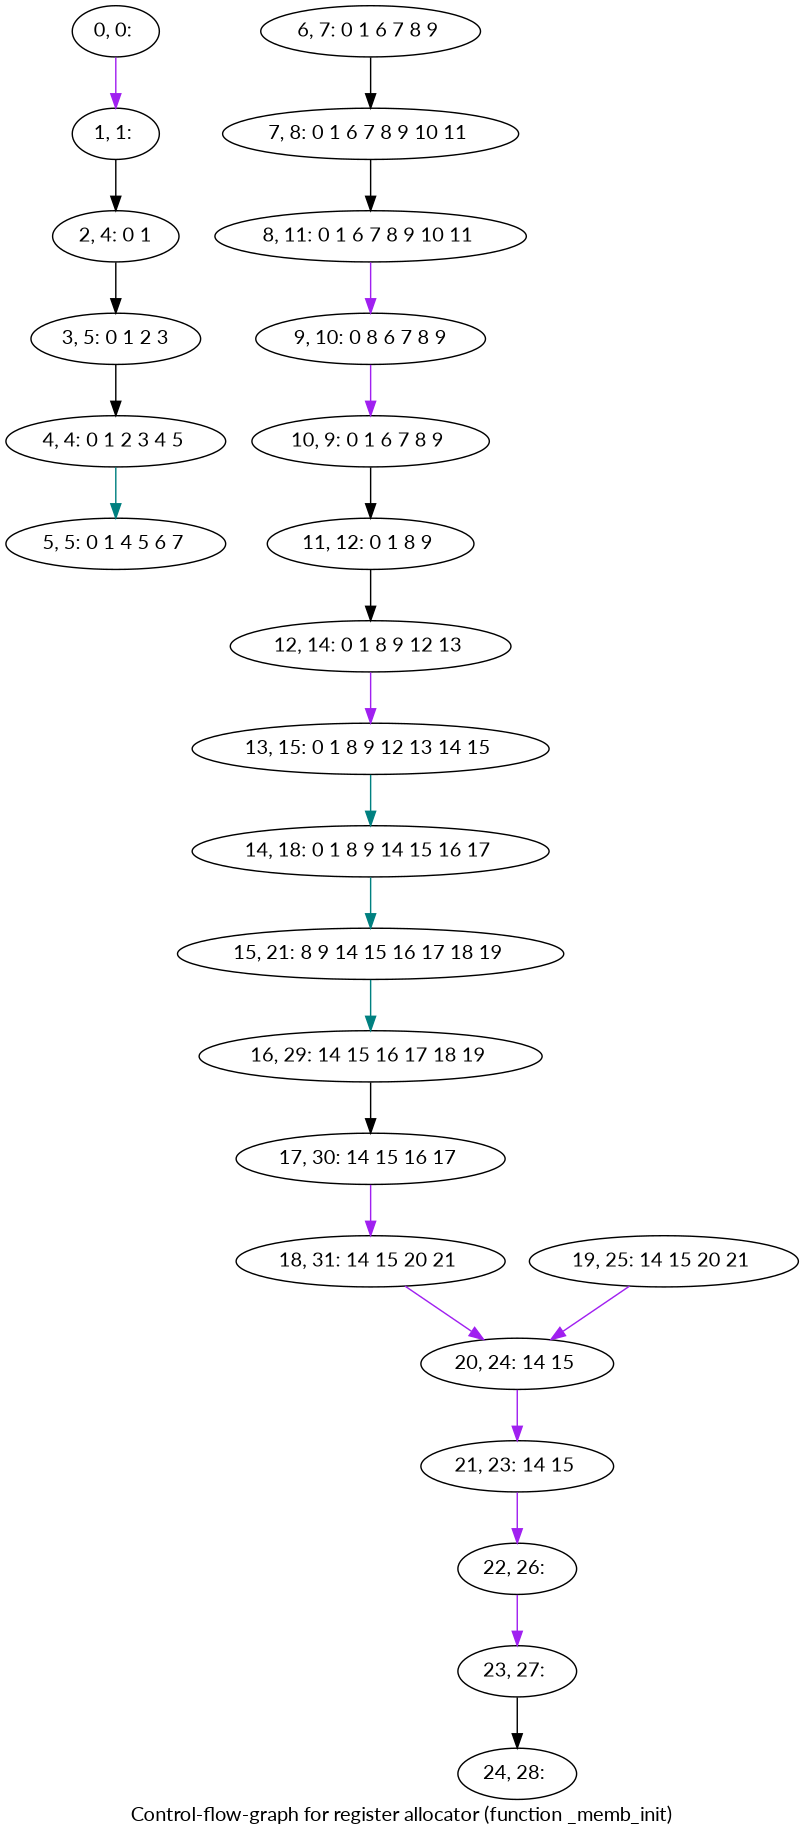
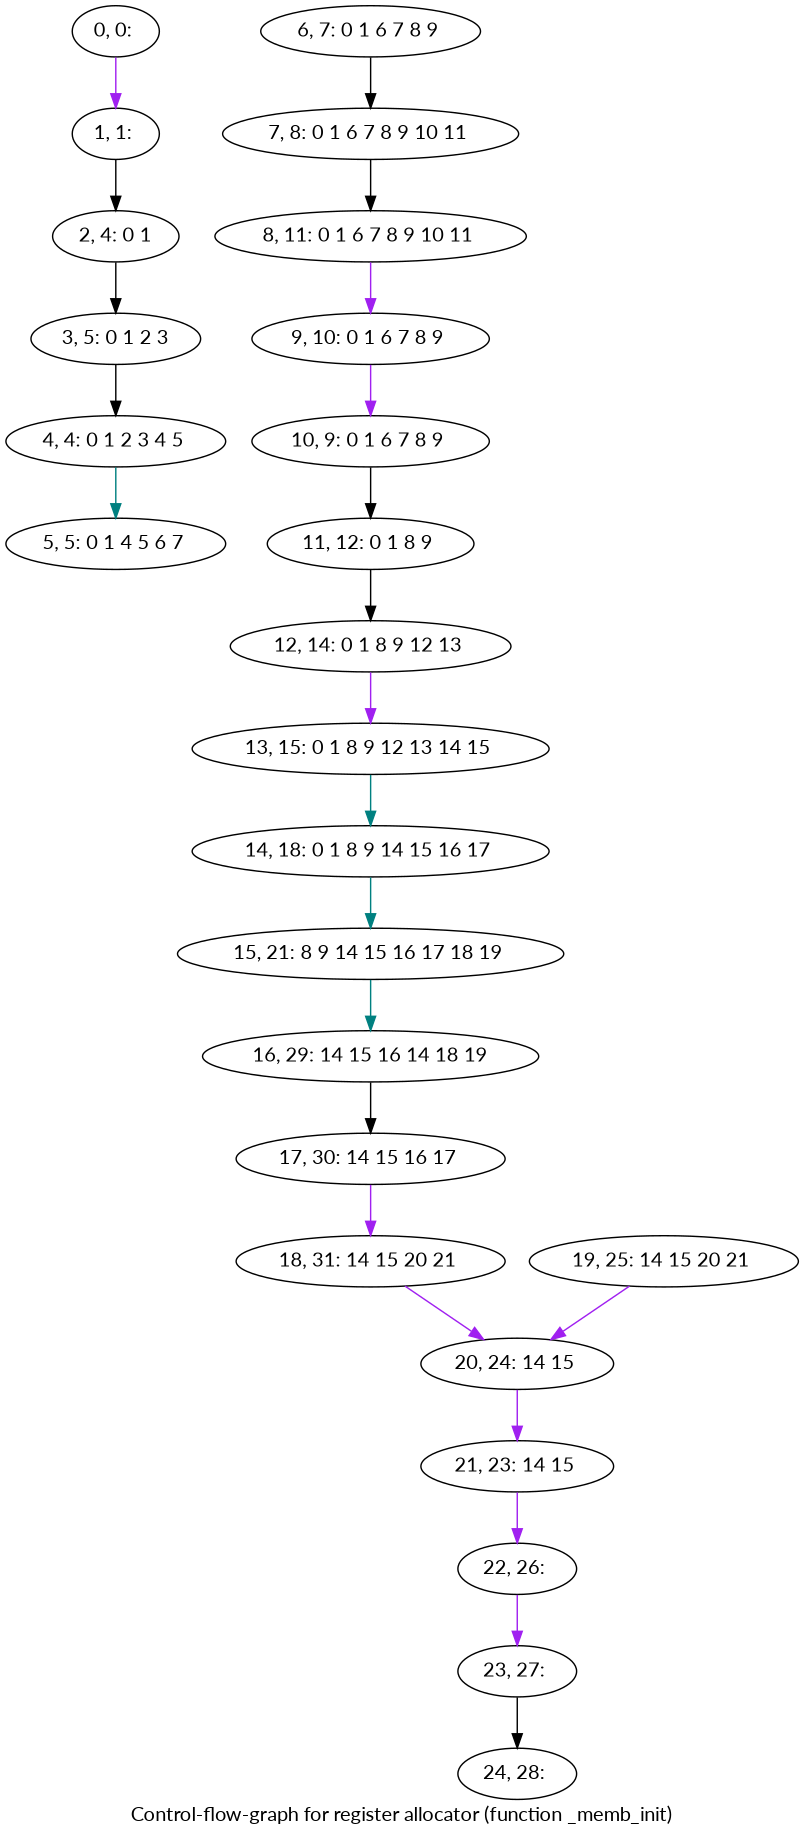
  digraph {
    fontname=Lato
    label="Control-flow-graph for register allocator (function _memb_init)"
    node [fontname=Lato]
    edge [color=purple fontname=Lato]
    n1 [label="0, 0: "]
    n2 [label="1, 1: "]
    n3 [label="2, 4: 0 1"]
    n4 [label="3, 5: 0 1 2 3"]
    n5 [label="4, 4: 0 1 2 3 4 5 "]
    n6 [label="5, 5: 0 1 4 5 6 7 "]
    n7 [label="6, 7: 0 1 6 7 8 9 "]
    n8 [label="7, 8: 0 1 6 7 8 9 10 11 "]
    n9 [label="8, 11: 0 1 6 7 8 9 10 11 "]
-   n10 [label="9, 10: 0 8 6 7 8 9"]
+   n10 [label="9, 10: 0 1 6 7 8 9 "]
    n11 [label="10, 9: 0 1 6 7 8 9 "]
    n12 [label="11, 12: 0 1 8 9 "]
    n13 [label="12, 14: 0 1 8 9 12 13 "]
    n14 [label="13, 15: 0 1 8 9 12 13 14 15 "]
    n15 [label="14, 18: 0 1 8 9 14 15 16 17 "]
    n16 [label="15, 21: 8 9 14 15 16 17 18 19 "]
-   n17 [label="16, 29: 14 15 16 17 18 19 "]
+   n17 [label="16, 29: 14 15 16 14 18 19"]
    n18 [label="17, 30: 14 15 16 17 "]
    n19 [label="18, 31: 14 15 20 21 "]
    n20 [label="20, 24: 14 15 "]
    n21 [label="19, 25: 14 15 20 21 "]
    n22 [label="21, 23: 14 15 "]
    n23 [label="22, 26: "]
    n24 [label="23, 27: "]
    n25 [label="24, 28: "]
    n1 -> n2
    n2 -> n3 [color=black]
    n3 -> n4 [color=black]
    n4 -> n5 [color=black]
    n5 -> n6 [color=teal]
    n7 -> n8 [color=black]
    n8 -> n9 [color=black]
    n9 -> n10
    n10 -> n11
    n11 -> n12 [color=black]
    n12 -> n13 [color=black]
    n13 -> n14
    n14 -> n15 [color=teal]
    n15 -> n16 [color=teal]
    n16 -> n17 [color=teal]
    n17 -> n18 [color=black]
    n18 -> n19
    n19 -> n20
    n20 -> n22
    n21 -> n20
    n22 -> n23
    n23 -> n24
    n24 -> n25 [color=black]
  }
